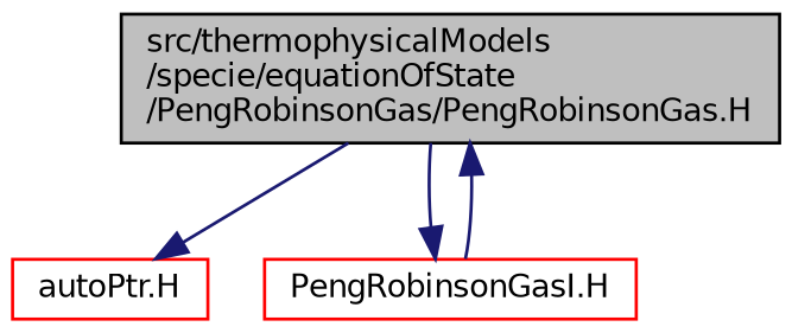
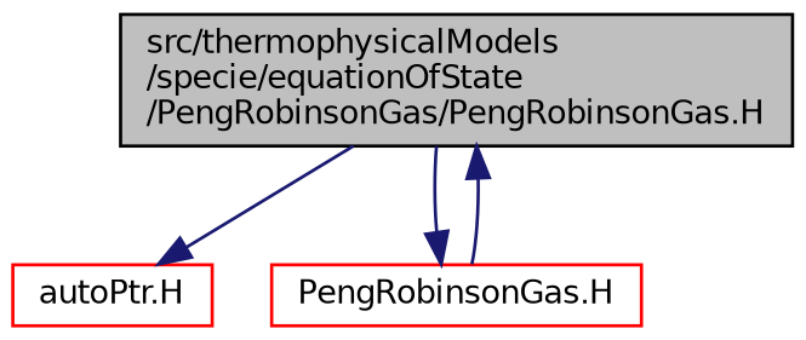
  digraph {
    node [color=red fontname=Helvetica fontsize=10 shape=record]
    edge [color=midnightblue fontname=Helvetica fontsize=10 labelfontname=Helvetica labelfontsize=10 style=solid]
    n1 [color=black fillcolor=grey75 fontcolor=black height=0.2 label="src/thermophysicalModels\l/specie/equationOfState\l/PengRobinsonGas/PengRobinsonGas.H" style=filled width=0.4]
    n2 [height=0.2 label="autoPtr.H" width=0.4]
-   n3 [height=0.2 label="PengRobinsonGasI.H" width=0.4]
+   n3 [height=0.2 label="PengRobinsonGas.H" width=0.4]
    n1 -> n2
    n1 -> n3
    n3 -> n1
  }
